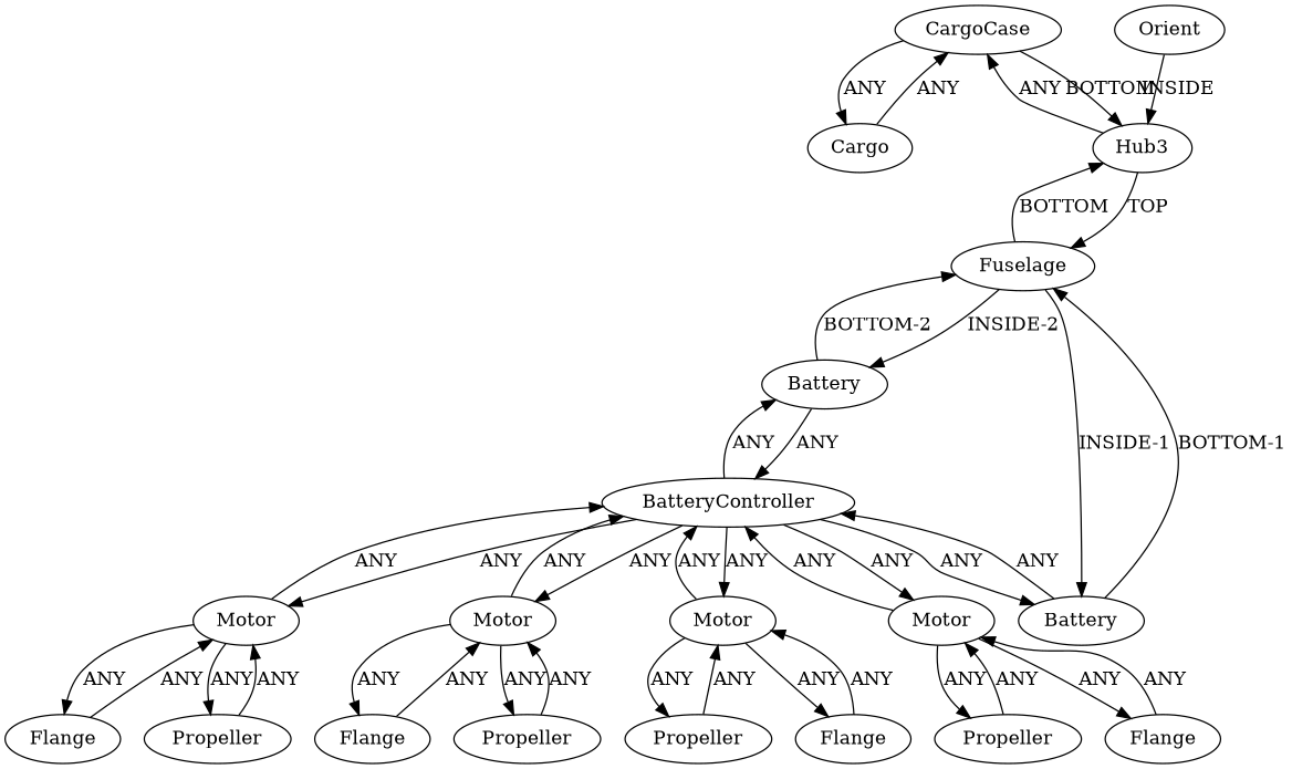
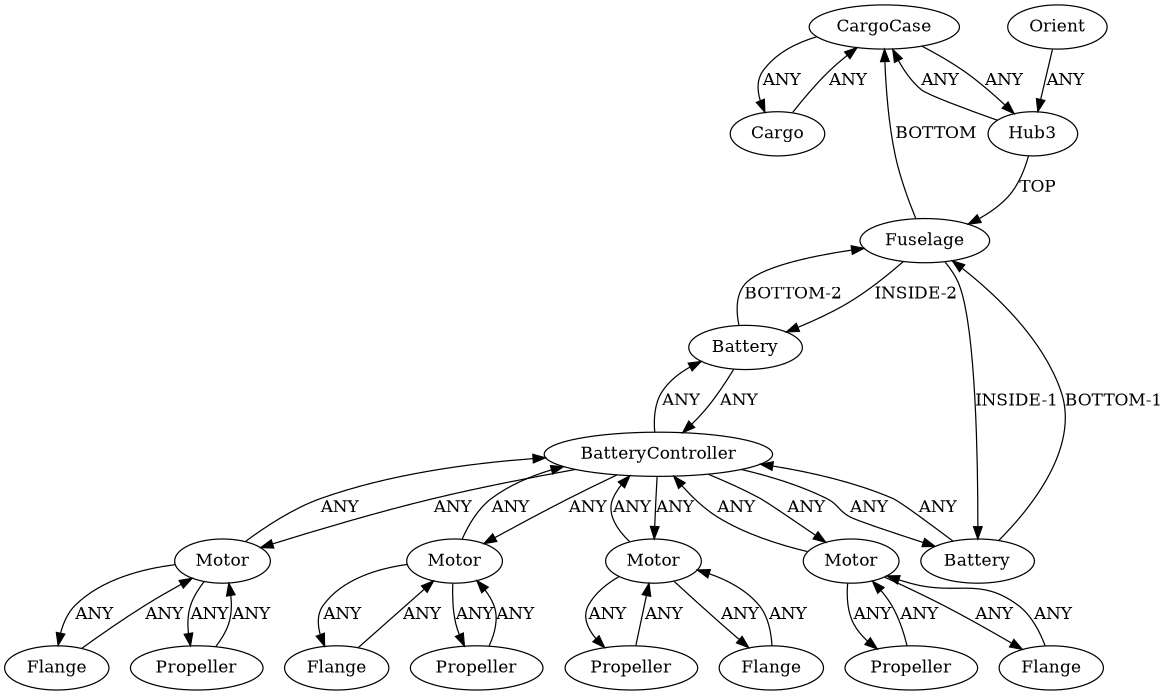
  digraph {
    n1 [instance=CargoCase_instance_1 label=CargoCase]
    n2 [instance=Hub3_instance_4 label=Hub3]
    n3 [instance=Cargo_instance_1 label=Cargo]
    n4 [instance=Fuselage_instance_1 label=Fuselage]
    n5 [instance=Battery_instance_1 label=Battery]
    n6 [instance=Battery_instance_2 label=Battery]
    n7 [instance=BatteryController_instance_1 label=BatteryController]
    n8 [instance=Flange_instance_1 label=Flange]
    n9 [instance=Motor_instance_1 label=Motor]
    n10 [instance=Propeller_instance_1 label=Propeller]
    n11 [instance=Motor_instance_4 label=Motor]
    n12 [instance=Motor_instance_2 label=Motor]
    n13 [instance=Motor_instance_3 label=Motor]
    n14 [instance=Orient label=Orient]
    n15 [instance=Flange_instance_2 label=Flange]
    n16 [instance=Propeller_instance_4 label=Propeller]
    n17 [instance=Propeller_instance_2 label=Propeller]
    n18 [instance=Flange_instance_3 label=Flange]
    n19 [instance=Propeller_instance_3 label=Propeller]
    n20 [instance=Flange_instance_4 label=Flange]
-   n1 -> n2 [label=BOTTOM]
+   n1 -> n2 [label=ANY]
    n1 -> n3 [label=ANY]
    n2 -> n1 [label=ANY]
    n2 -> n4 [label=TOP]
    n3 -> n1 [label=ANY]
-   n4 -> n2 [label=BOTTOM]
+   n4 -> n1 [label=BOTTOM]
    n4 -> n5 [label="INSIDE-1"]
    n4 -> n6 [label="INSIDE-2"]
    n5 -> n4 [label="BOTTOM-1"]
    n5 -> n7 [label=ANY]
    n6 -> n4 [label="BOTTOM-2"]
    n6 -> n7 [label=ANY]
    n7 -> n5 [label=ANY]
    n7 -> n6 [label=ANY]
    n7 -> n9 [label=ANY]
    n7 -> n11 [label=ANY]
    n7 -> n12 [label=ANY]
    n7 -> n13 [label=ANY]
    n8 -> n9 [label=ANY]
    n9 -> n7 [label=ANY]
    n9 -> n8 [label=ANY]
    n9 -> n10 [label=ANY]
    n10 -> n9 [label=ANY]
    n11 -> n7 [label=ANY]
    n11 -> n15 [label=ANY]
    n11 -> n16 [label=ANY]
    n12 -> n7 [label=ANY]
    n12 -> n17 [label=ANY]
    n12 -> n18 [label=ANY]
    n13 -> n7 [label=ANY]
    n13 -> n19 [label=ANY]
    n13 -> n20 [label=ANY]
-   n14 -> n2 [label=INSIDE]
+   n14 -> n2 [label=ANY]
    n15 -> n11 [label=ANY]
    n16 -> n11 [label=ANY]
    n17 -> n12 [label=ANY]
    n18 -> n12 [label=ANY]
    n19 -> n13 [label=ANY]
    n20 -> n13 [label=ANY]
  }
